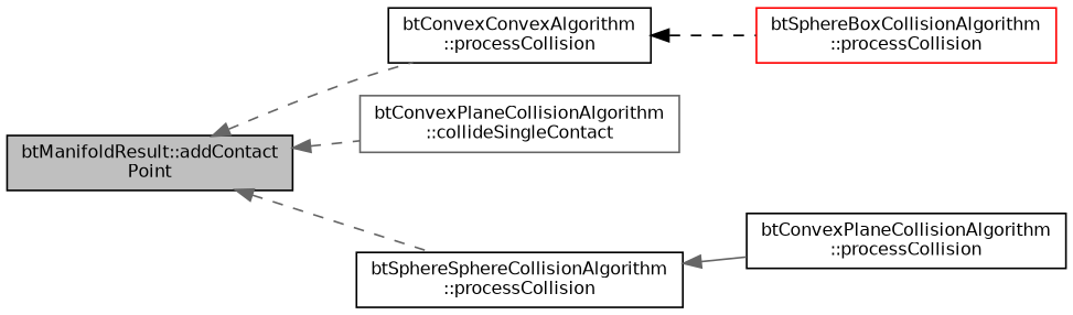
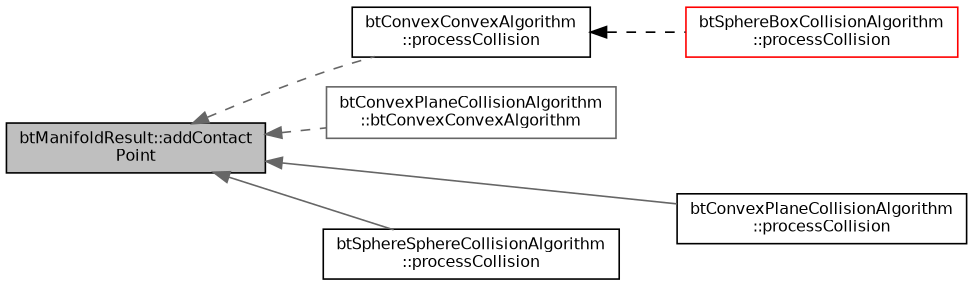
  digraph {
    rankdir=LR
    node [color=black fillcolor=white fontname=Helvetica fontsize=10 shape=record style=filled]
    edge [color=gray40 dir=back fontname=Helvetica fontsize=10 labelfontname=Helvetica labelfontsize=10 style=dashed]
    n1 [fillcolor=grey75 fontcolor=black height=0.2 label="btManifoldResult::addContact\lPoint" width=0.4]
    n2 [height=0.2 label="btConvexConvexAlgorithm\l::processCollision" width=0.4]
-   n3 [color=gray40 height=0.2 label="btConvexPlaneCollisionAlgorithm\l::collideSingleContact" width=0.4]
+   n3 [color=gray40 height=0.2 label="btConvexPlaneCollisionAlgorithm\l::btConvexConvexAlgorithm" width=0.4]
    n4 [height=0.2 label="btConvexPlaneCollisionAlgorithm\l::processCollision" width=0.4]
    n5 [height=0.2 label="btSphereSphereCollisionAlgorithm\l::processCollision" width=0.4]
    n6 [color=red height=0.2 label="btSphereBoxCollisionAlgorithm\l::processCollision" width=0.4]
    n1 -> n2
    n1 -> n3
-   n5 -> n4 [style=solid]
-   n1 -> n5
+   n1 -> n4 [style=solid]
+   n1 -> n5 [style=solid]
    n2 -> n6 [color=black]
  }
